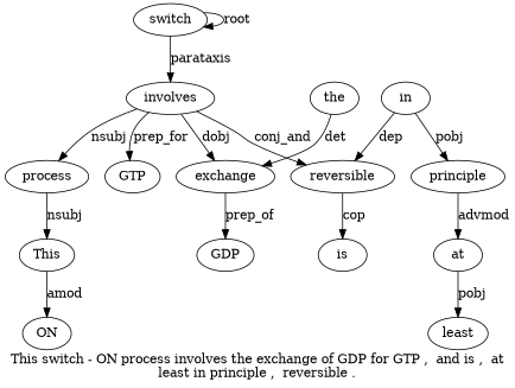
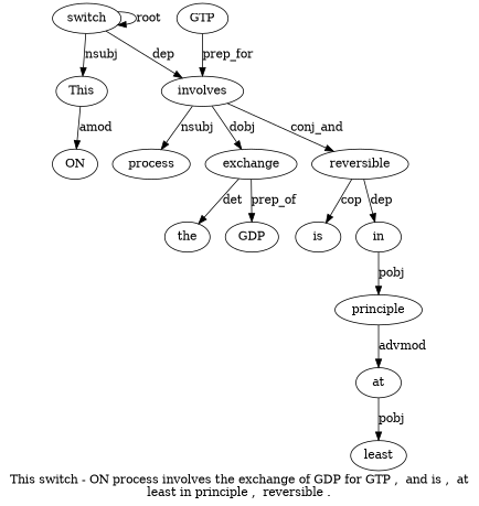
  digraph {
    label="This switch - ON process involves the exchange of GDP for GTP ,  and is ,  at\nleast in principle ,  reversible ."
    node [fillcolor=white style=filled]
    n1 [label=switch]
    n2 [label=This]
    n3 [label=involves]
    n4 [label=ON]
    n5 [label=process]
    n6 [label=exchange]
    n7 [label=GTP]
    n8 [label=reversible]
    n9 [label=the]
    n10 [label=GDP]
    n11 [label=is]
    n12 [label=in]
    n13 [label=principle]
    n14 [label=at]
    n15 [label=least]
    n1 -> n1 [label=root]
-   n5 -> n2 [label=nsubj]
-   n1 -> n3 [label=parataxis]
+   n1 -> n2 [label=nsubj]
+   n1 -> n3 [label=dep]
    n2 -> n4 [label=amod]
    n3 -> n5 [label=nsubj]
    n3 -> n6 [label=dobj]
-   n3 -> n7 [label=prep_for]
+   n7 -> n3 [label=prep_for]
    n3 -> n8 [label=conj_and]
-   n9 -> n6 [label=det]
+   n6 -> n9 [label=det]
    n6 -> n10 [label=prep_of]
    n8 -> n11 [label=cop]
-   n12 -> n8 [label=dep]
+   n8 -> n12 [label=dep]
    n12 -> n13 [label=pobj]
    n13 -> n14 [label=advmod]
    n14 -> n15 [label=pobj]
  }
